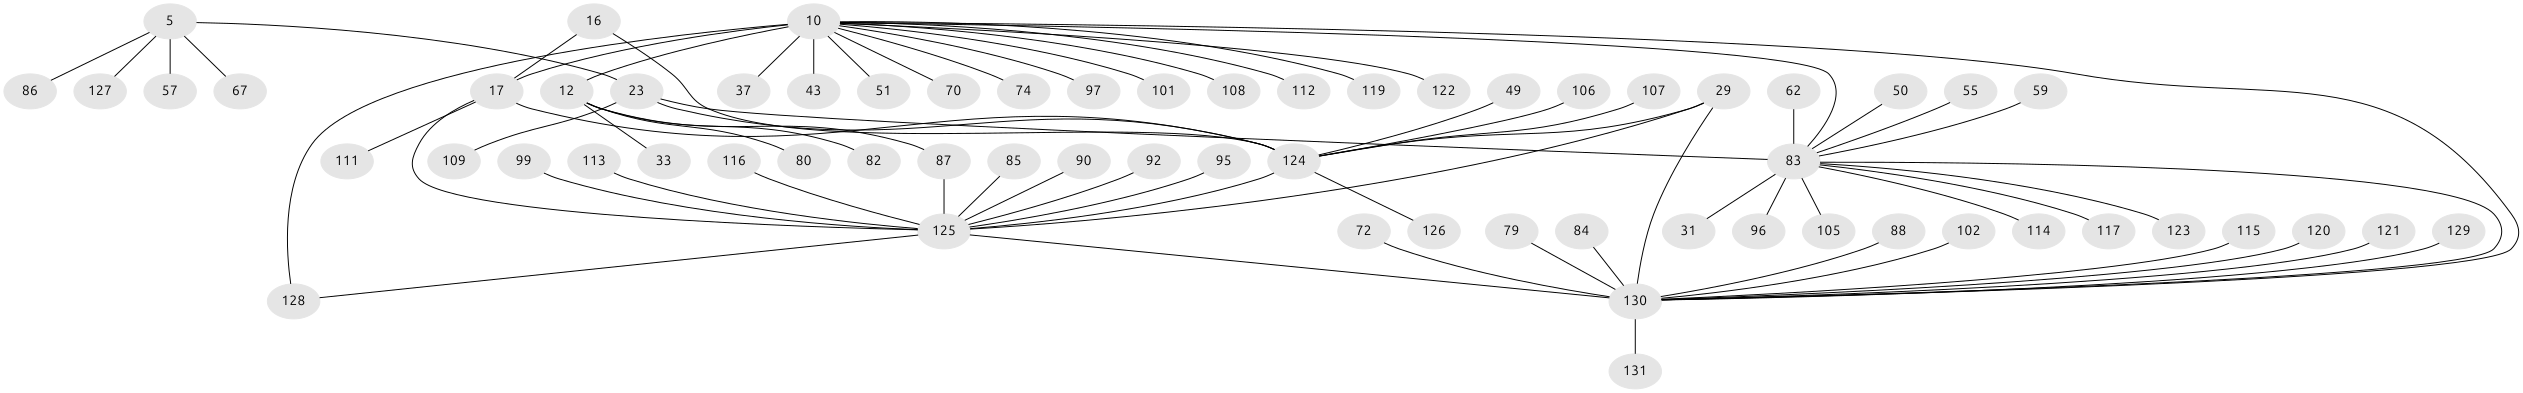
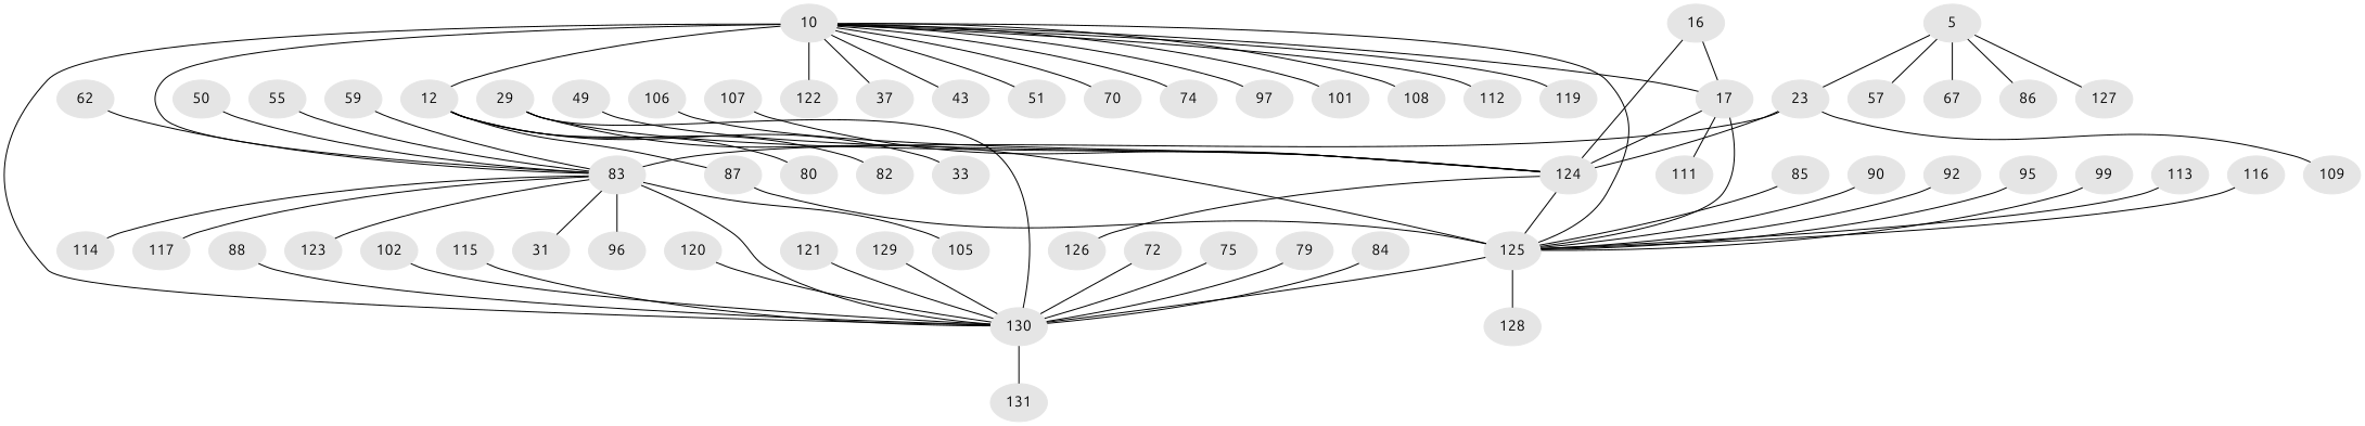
  graph {
    fontname=Ubuntu
    node [color=gray90 fontname=Ubuntu style=filled]
    edge [fontname=Ubuntu]
    5 [super="+4"]
    23 [super="+19"]
    57
    n4 [label=67]
    86
    127 [super="+78"]
    83 [super="+24+47"]
    124 [super="+36+18"]
    109
    125 [super="+67+3+6+103+104+34+41+48+63+71+81"]
    130 [super="+30+35+56+58+26+38+64+68"]
    128
    10 [super="+8+7"]
    12 [super="+9+11"]
    17 [super="+13"]
    37
    43
    51
    70
    74
    97
    101 [super="+52"]
    108 [super="+66"]
    112
    119
    122
    33
    80
    82 [super="+73"]
    87 [super="+76"]
    111
    n32 [label=31]
    96
    105
    114
    117
    123
    131 [super="+118"]
    16 [super="+15"]
    126
    29 [super="+27"]
    49
    n43 [label=50]
    55
    59 [super="+54"]
    62
    72
+   75
    79 [super="+50"]
    84
    85
    88
    90
    92
    95
    99 [super="+98"]
    102
    106
    107
    113
    115
    116
    120 [super="+39+110"]
    121
    129 [super="+46"]
    5 -- 23
    5 -- 57
    5 -- n4
    5 -- 86
    5 -- 127
    23 -- 83 [weight=8]
    23 -- 124 [weight=2]
    23 -- 109
    83 -- 130
    83 -- n32
    83 -- 96
    83 -- 105
    83 -- 114
    83 -- 117
    83 -- 123
    124 -- 125
    124 -- 126
    125 -- 130 [weight=2]
    125 -- 128
    130 -- 131
    10 -- 83 [weight=2]
-   10 -- 128 [weight=2]
+   10 -- 125 [weight=2]
    10 -- 130 [weight=2]
    10 -- 12 [weight=9]
    10 -- 17
    10 -- 37
    10 -- 43
    10 -- 51
    10 -- 70
    10 -- 74
    10 -- 97
    10 -- 101
    10 -- 108
    10 -- 112
    10 -- 119
    10 -- 122
    12 -- 33
    12 -- 80
    12 -- 82
    12 -- 87
    17 -- 124 [weight=4]
    17 -- 125
    17 -- 111
    87 -- 125 [weight=8]
    16 -- 124 [weight=4]
    16 -- 17 [weight=4]
    29 -- 124
    29 -- 125
    29 -- 130 [weight=8]
    49 -- 124
    n43 -- 83
    55 -- 83
    59 -- 83
    62 -- 83
    72 -- 130
+   75 -- 130
    79 -- 130
    84 -- 130
    85 -- 125
    88 -- 130
    90 -- 125
    92 -- 125
    95 -- 125
    99 -- 125
    102 -- 130
    106 -- 124
    107 -- 124
    113 -- 125
    115 -- 130
    116 -- 125
    120 -- 130
    121 -- 130
    129 -- 130
  }
